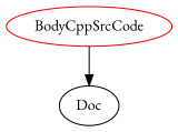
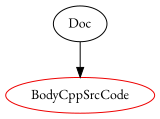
  digraph {
    fontname="EB Garamond"
    node [fontname="EB Garamond"]
    n1 [color=red2 label=BodyCppSrcCode shape=oval]
    Doc
-   n1 -> Doc [fontname="EB Garamond"]
+   Doc -> n1 [fontname="EB Garamond"]
  }
